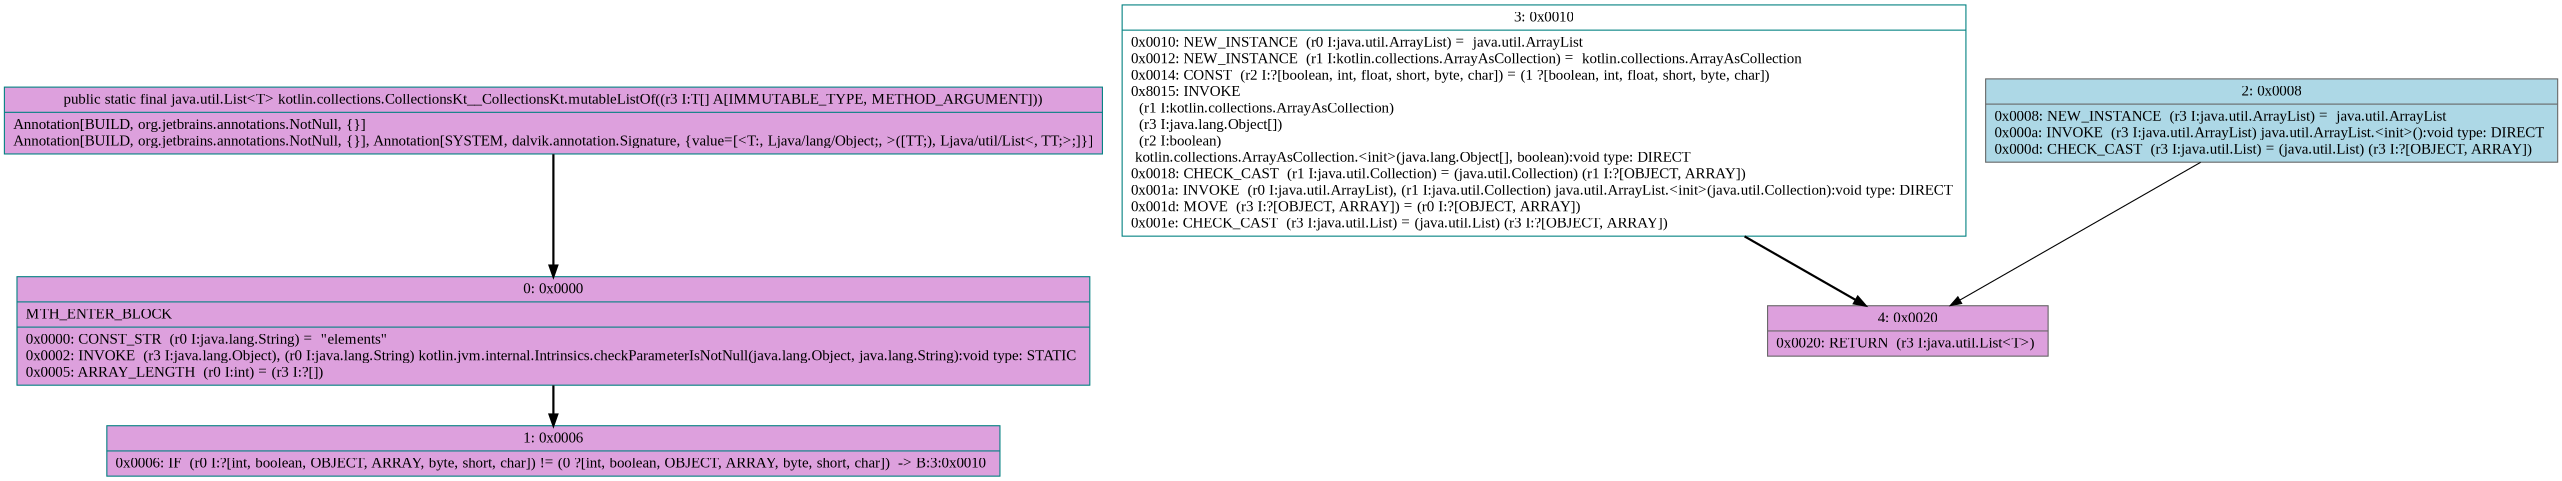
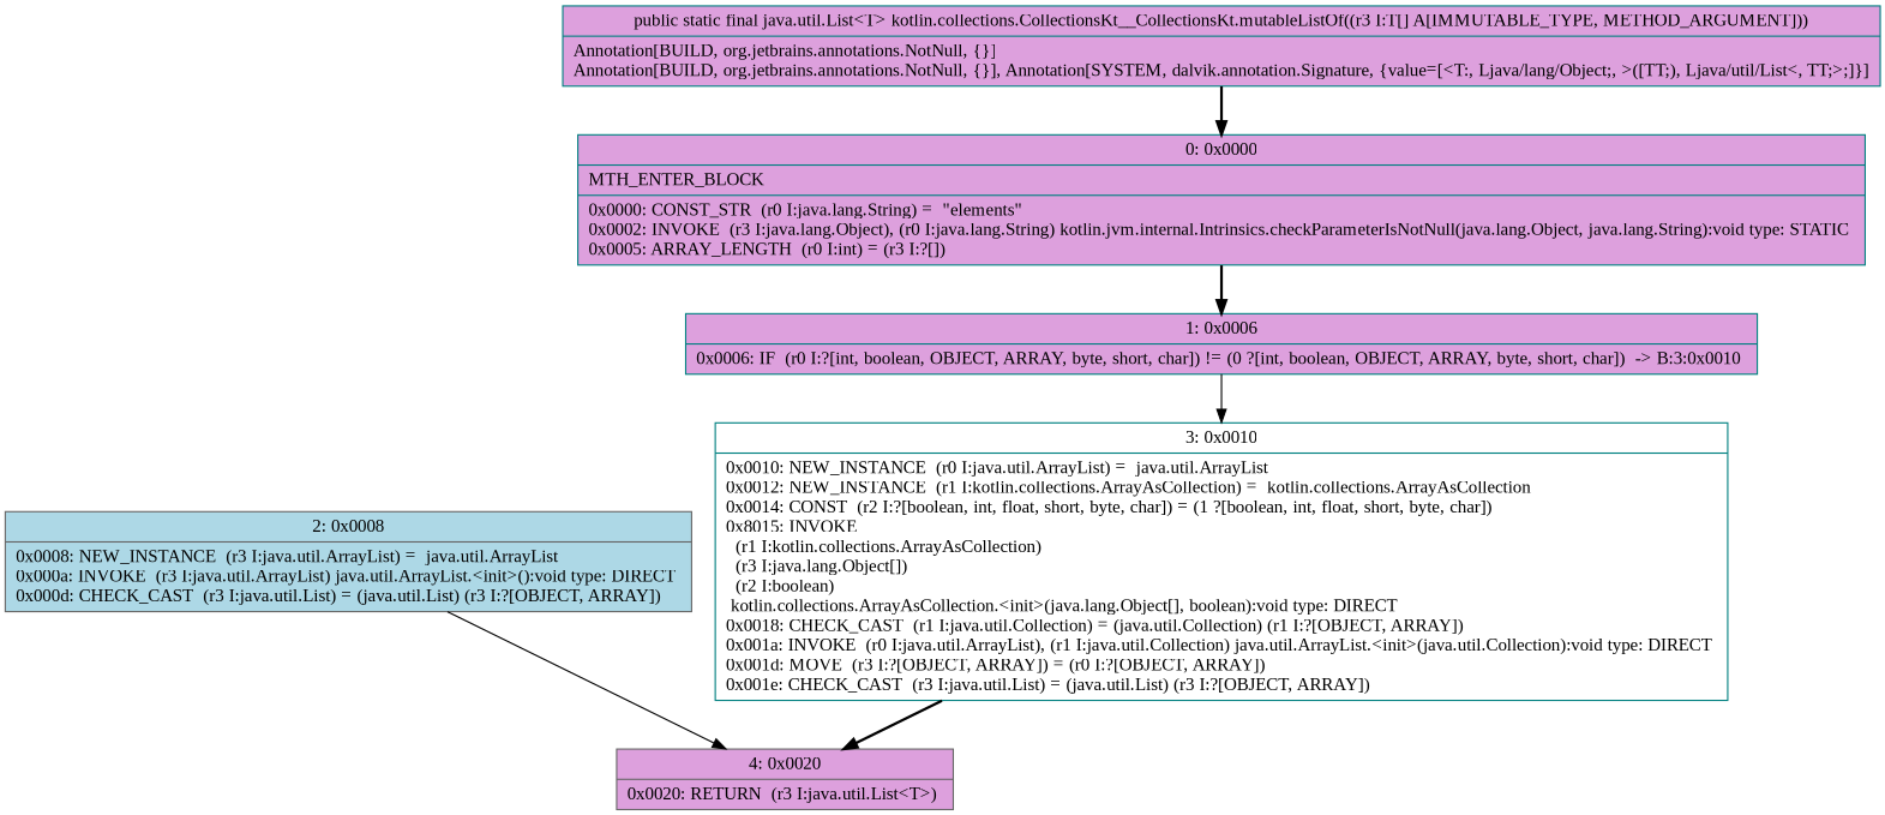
  digraph {
    fontname="Liberation Serif"
    node [color=teal fillcolor=plum fontname="Liberation Serif" shape=record style=filled]
    edge [fontname="Liberation Serif" style=bold]
    n1 [label="{0\:\ 0x0000|MTH_ENTER_BLOCK\l|0x0000: CONST_STR  (r0 I:java.lang.String) =  \"elements\" \l0x0002: INVOKE  (r3 I:java.lang.Object), (r0 I:java.lang.String) kotlin.jvm.internal.Intrinsics.checkParameterIsNotNull(java.lang.Object, java.lang.String):void type: STATIC \l0x0005: ARRAY_LENGTH  (r0 I:int) = (r3 I:?[]) \l}"]
    n2 [label="{1\:\ 0x0006|0x0006: IF  (r0 I:?[int, boolean, OBJECT, ARRAY, byte, short, char]) != (0 ?[int, boolean, OBJECT, ARRAY, byte, short, char])  \-\> B:3:0x0010 \l}"]
    n3 [fillcolor=white label="{3\:\ 0x0010|0x0010: NEW_INSTANCE  (r0 I:java.util.ArrayList) =  java.util.ArrayList \l0x0012: NEW_INSTANCE  (r1 I:kotlin.collections.ArrayAsCollection) =  kotlin.collections.ArrayAsCollection \l0x0014: CONST  (r2 I:?[boolean, int, float, short, byte, char]) = (1 ?[boolean, int, float, short, byte, char]) \l0x8015: INVOKE  \l  (r1 I:kotlin.collections.ArrayAsCollection)\l  (r3 I:java.lang.Object[])\l  (r2 I:boolean)\l kotlin.collections.ArrayAsCollection.\<init\>(java.lang.Object[], boolean):void type: DIRECT \l0x0018: CHECK_CAST  (r1 I:java.util.Collection) = (java.util.Collection) (r1 I:?[OBJECT, ARRAY]) \l0x001a: INVOKE  (r0 I:java.util.ArrayList), (r1 I:java.util.Collection) java.util.ArrayList.\<init\>(java.util.Collection):void type: DIRECT \l0x001d: MOVE  (r3 I:?[OBJECT, ARRAY]) = (r0 I:?[OBJECT, ARRAY]) \l0x001e: CHECK_CAST  (r3 I:java.util.List) = (java.util.List) (r3 I:?[OBJECT, ARRAY]) \l}"]
    n4 [color=gray40 fillcolor=lightblue label="{2\:\ 0x0008|0x0008: NEW_INSTANCE  (r3 I:java.util.ArrayList) =  java.util.ArrayList \l0x000a: INVOKE  (r3 I:java.util.ArrayList) java.util.ArrayList.\<init\>():void type: DIRECT \l0x000d: CHECK_CAST  (r3 I:java.util.List) = (java.util.List) (r3 I:?[OBJECT, ARRAY]) \l}"]
    n5 [color=gray40 label="{4\:\ 0x0020|0x0020: RETURN  (r3 I:java.util.List\<T\>) \l}"]
    n6 [label="{public static final java.util.List\<T\> kotlin.collections.CollectionsKt__CollectionsKt.mutableListOf((r3 I:T[] A[IMMUTABLE_TYPE, METHOD_ARGUMENT]))  | Annotation[BUILD, org.jetbrains.annotations.NotNull, \{\}]\lAnnotation[BUILD, org.jetbrains.annotations.NotNull, \{\}], Annotation[SYSTEM, dalvik.annotation.Signature, \{value=[\<T:, Ljava\/lang\/Object;, \>([TT;), Ljava\/util\/List\<, TT;\>;]\}]\l}"]
    n1 -> n2
+   n2 -> n3 [style=solid]
    n3 -> n5
    n4 -> n5 [style=solid]
    n6 -> n1
  }
